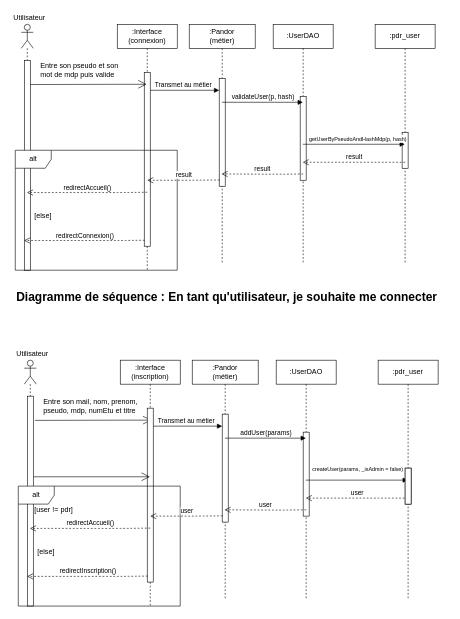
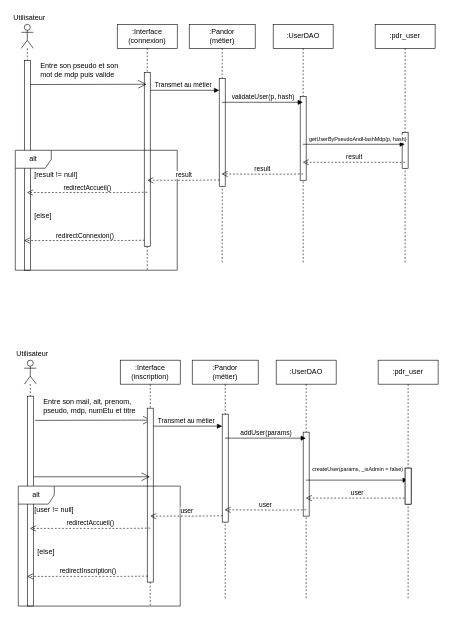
  <mxCell id="0" />
  <mxCell id="1" parent="0" />
  <mxCell id="2" value="" style="shape=umlLifeline;participant=umlActor;perimeter=lifelinePerimeter;whiteSpace=wrap;html=1;container=1;collapsible=0;recursiveResize=0;verticalAlign=top;spacingTop=36;labelBackgroundColor=#ffffff;outlineConnect=0;" vertex="1" parent="1"><mxGeometry x="35" y="40" width="20" height="410" as="geometry" /></mxCell>
  <mxCell id="3" value="" style="html=1;points=[];perimeter=orthogonalPerimeter;" vertex="1" parent="2"><mxGeometry x="5" y="60" width="10" height="350" as="geometry" /></mxCell>
  <mxCell id="4" value=":Interface&lt;br&gt;(connexion)" style="shape=umlLifeline;perimeter=lifelinePerimeter;whiteSpace=wrap;html=1;container=1;collapsible=0;recursiveResize=0;outlineConnect=0;" vertex="1" parent="1"><mxGeometry x="195" y="40" width="100" height="410" as="geometry" /></mxCell>
  <mxCell id="5" value="Transmet au métier" style="html=1;verticalAlign=bottom;endArrow=block;entryX=0;entryY=0.111;entryDx=0;entryDy=0;entryPerimeter=0;" edge="1" parent="4" target="8"><mxGeometry width="80" relative="1" as="geometry"><mxPoint x="50" y="110" as="sourcePoint" /><mxPoint x="160" y="110" as="targetPoint" /></mxGeometry></mxCell>
  <mxCell id="6" value="" style="html=1;points=[];perimeter=orthogonalPerimeter;" vertex="1" parent="4"><mxGeometry x="45" y="80" width="10" height="290" as="geometry" /></mxCell>
  <mxCell id="7" value=":Pandor&lt;br&gt;(métier)" style="shape=umlLifeline;perimeter=lifelinePerimeter;whiteSpace=wrap;html=1;container=1;collapsible=0;recursiveResize=0;outlineConnect=0;" vertex="1" parent="1"><mxGeometry x="315" y="40" width="110" height="400" as="geometry" /></mxCell>
  <mxCell id="8" value="" style="html=1;points=[];perimeter=orthogonalPerimeter;" vertex="1" parent="7"><mxGeometry x="50" y="90" width="10" height="180" as="geometry" /></mxCell>
  <mxCell id="9" value=":UserDAO" style="shape=umlLifeline;perimeter=lifelinePerimeter;whiteSpace=wrap;html=1;container=1;collapsible=0;recursiveResize=0;outlineConnect=0;" vertex="1" parent="1"><mxGeometry x="455" y="40" width="100" height="400" as="geometry" /></mxCell>
  <mxCell id="10" value="" style="html=1;points=[];perimeter=orthogonalPerimeter;" vertex="1" parent="9"><mxGeometry x="45" y="120" width="10" height="140" as="geometry" /></mxCell>
  <mxCell id="11" value=":pdr_user" style="shape=umlLifeline;perimeter=lifelinePerimeter;whiteSpace=wrap;html=1;container=1;collapsible=0;recursiveResize=0;outlineConnect=0;" vertex="1" parent="1"><mxGeometry x="625" y="40" width="100" height="400" as="geometry" /></mxCell>
  <mxCell id="12" value="" style="html=1;points=[];perimeter=orthogonalPerimeter;" vertex="1" parent="11"><mxGeometry x="45" y="180" width="10" height="60" as="geometry" /></mxCell>
  <mxCell id="13" value="Entre son pseudo et son &lt;br&gt;mot de mdp puis valide" style="text;html=1;resizable=0;points=[];autosize=1;align=left;verticalAlign=top;spacingTop=-4;" vertex="1" parent="1"><mxGeometry x="65" y="100" width="150" height="30" as="geometry" /></mxCell>
  <mxCell id="14" value="Utilisateur" style="text;html=1;resizable=0;points=[];autosize=1;align=left;verticalAlign=top;spacingTop=-4;" vertex="1" parent="1"><mxGeometry x="20" y="20" width="70" height="20" as="geometry" /></mxCell>
  <mxCell id="15" value="" style="endArrow=open;endFill=1;endSize=12;html=1;exitX=1.053;exitY=0.384;exitDx=0;exitDy=0;exitPerimeter=0;" edge="1" parent="1"><mxGeometry width="160" relative="1" as="geometry"><mxPoint x="58.03" y="700.4" as="sourcePoint" /><mxPoint x="252" y="700" as="targetPoint" /><Array as="points"><mxPoint x="212.5" y="700" /></Array></mxGeometry></mxCell>
  <mxCell id="16" value="validateUser(p, hash)" style="html=1;verticalAlign=bottom;endArrow=block;" edge="1" parent="1" source="7" target="9"><mxGeometry width="80" relative="1" as="geometry"><mxPoint x="385" y="170" as="sourcePoint" /><mxPoint x="465" y="170" as="targetPoint" /><Array as="points"><mxPoint x="405" y="170" /></Array></mxGeometry></mxCell>
  <mxCell id="17" value="&lt;font style=&quot;font-size: 9px&quot;&gt;getUserByPseudoAndHashMdp(p, hash)&lt;/font&gt;" style="html=1;verticalAlign=bottom;endArrow=block;" edge="1" parent="1" source="9" target="11"><mxGeometry x="0.066" width="80" relative="1" as="geometry"><mxPoint x="515" y="190" as="sourcePoint" /><mxPoint x="595" y="190" as="targetPoint" /><mxPoint as="offset" /></mxGeometry></mxCell>
  <mxCell id="18" value="result" style="html=1;verticalAlign=bottom;endArrow=open;dashed=1;endSize=8;" edge="1" parent="1"><mxGeometry relative="1" as="geometry"><mxPoint x="675" y="270" as="sourcePoint" /><mxPoint x="504.324" y="270" as="targetPoint" /><Array as="points"><mxPoint x="635" y="270" /></Array></mxGeometry></mxCell>
  <mxCell id="19" value="alt" style="shape=umlFrame;whiteSpace=wrap;html=1;" vertex="1" parent="1"><mxGeometry x="25" y="250" width="270" height="200" as="geometry" /></mxCell>
+ <mxCell id="20" value="[result != null]" style="text;html=1;resizable=0;points=[];autosize=1;align=left;verticalAlign=top;spacingTop=-4;" vertex="1" parent="1"><mxGeometry x="55" y="281" width="90" height="20" as="geometry" /></mxCell>
  <mxCell id="21" value="result" style="html=1;verticalAlign=bottom;endArrow=open;dashed=1;endSize=8;" edge="1" parent="1"><mxGeometry relative="1" as="geometry"><mxPoint x="505" y="289.5" as="sourcePoint" /><mxPoint x="369" y="289.5" as="targetPoint" /><Array as="points"><mxPoint x="464.5" y="290" /></Array></mxGeometry></mxCell>
  <mxCell id="22" value="redirectAccueil()" style="html=1;verticalAlign=bottom;endArrow=open;dashed=1;endSize=8;" edge="1" parent="1" target="2"><mxGeometry relative="1" as="geometry"><mxPoint x="245" y="320" as="sourcePoint" /><mxPoint x="109" y="320" as="targetPoint" /><Array as="points"><mxPoint x="204.5" y="320.5" /></Array></mxGeometry></mxCell>
  <mxCell id="23" value="[else]" style="text;html=1;resizable=0;points=[];autosize=1;align=left;verticalAlign=top;spacingTop=-4;" vertex="1" parent="1"><mxGeometry x="55" y="350" width="40" height="20" as="geometry" /></mxCell>
  <mxCell id="24" value="redirectConnexion()" style="html=1;verticalAlign=bottom;endArrow=open;dashed=1;endSize=8;" edge="1" parent="1"><mxGeometry relative="1" as="geometry"><mxPoint x="240.5" y="400" as="sourcePoint" /><mxPoint x="39.571" y="400.5" as="targetPoint" /><Array as="points"><mxPoint x="200" y="400.5" /></Array></mxGeometry></mxCell>
  <mxCell id="25" value="result" style="html=1;verticalAlign=bottom;endArrow=open;dashed=1;endSize=8;" edge="1" parent="1"><mxGeometry relative="1" as="geometry"><mxPoint x="365.5" y="299.5" as="sourcePoint" /><mxPoint x="245" y="300" as="targetPoint" /><Array as="points"><mxPoint x="325" y="300" /></Array></mxGeometry></mxCell>
- <mxCell id="26" value="&lt;font style=&quot;font-size: 20px&quot;&gt;&lt;b&gt;Diagramme de séquence : En tant qu'utilisateur, je souhaite me connecter&lt;/b&gt;&lt;/font&gt;" style="text;html=1;resizable=0;points=[];autosize=1;align=left;verticalAlign=top;spacingTop=-4;" vertex="1" parent="1"><mxGeometry x="25" y="480" width="720" height="20" as="geometry" /></mxCell>
  <mxCell id="27" value="" style="shape=umlLifeline;participant=umlActor;perimeter=lifelinePerimeter;whiteSpace=wrap;html=1;container=1;collapsible=0;recursiveResize=0;verticalAlign=top;spacingTop=36;labelBackgroundColor=#ffffff;outlineConnect=0;" vertex="1" parent="1"><mxGeometry x="40" y="600" width="20" height="410" as="geometry" /></mxCell>
  <mxCell id="28" value="" style="html=1;points=[];perimeter=orthogonalPerimeter;" vertex="1" parent="27"><mxGeometry x="5" y="60" width="10" height="350" as="geometry" /></mxCell>
  <mxCell id="29" value=":Interface&lt;br&gt;(inscription)" style="shape=umlLifeline;perimeter=lifelinePerimeter;whiteSpace=wrap;html=1;container=1;collapsible=0;recursiveResize=0;outlineConnect=0;" vertex="1" parent="1"><mxGeometry x="200" y="600" width="100" height="410" as="geometry" /></mxCell>
  <mxCell id="30" value="Transmet au métier" style="html=1;verticalAlign=bottom;endArrow=block;entryX=0;entryY=0.111;entryDx=0;entryDy=0;entryPerimeter=0;" edge="1" parent="29" target="33"><mxGeometry width="80" relative="1" as="geometry"><mxPoint x="50" y="110" as="sourcePoint" /><mxPoint x="160" y="110" as="targetPoint" /></mxGeometry></mxCell>
  <mxCell id="31" value="" style="html=1;points=[];perimeter=orthogonalPerimeter;" vertex="1" parent="29"><mxGeometry x="45" y="80" width="10" height="290" as="geometry" /></mxCell>
  <mxCell id="32" value=":Pandor&lt;br&gt;(métier)" style="shape=umlLifeline;perimeter=lifelinePerimeter;whiteSpace=wrap;html=1;container=1;collapsible=0;recursiveResize=0;outlineConnect=0;" vertex="1" parent="1"><mxGeometry x="320" y="600" width="110" height="400" as="geometry" /></mxCell>
  <mxCell id="33" value="" style="html=1;points=[];perimeter=orthogonalPerimeter;" vertex="1" parent="32"><mxGeometry x="50" y="90" width="10" height="180" as="geometry" /></mxCell>
  <mxCell id="34" value=":UserDAO" style="shape=umlLifeline;perimeter=lifelinePerimeter;whiteSpace=wrap;html=1;container=1;collapsible=0;recursiveResize=0;outlineConnect=0;" vertex="1" parent="1"><mxGeometry x="460" y="600" width="100" height="400" as="geometry" /></mxCell>
  <mxCell id="35" value="" style="html=1;points=[];perimeter=orthogonalPerimeter;" vertex="1" parent="34"><mxGeometry x="45" y="120" width="10" height="140" as="geometry" /></mxCell>
  <mxCell id="36" value="" style="html=1;points=[];perimeter=orthogonalPerimeter;" vertex="1" parent="1"><mxGeometry x="675" y="780" width="10" height="60" as="geometry" /></mxCell>
- <mxCell id="37" value="Entre son mail, nom, prenom,&lt;br&gt;pseudo, mdp, numEtu et titre" style="text;html=1;resizable=0;points=[];autosize=1;align=left;verticalAlign=top;spacingTop=-4;" vertex="1" parent="1"><mxGeometry x="70" y="660" width="170" height="30" as="geometry" /></mxCell>
+ <mxCell id="37" value="Entre son mail, alt, prenom,&lt;br&gt;pseudo, mdp, numEtu et titre" style="text;html=1;resizable=0;points=[];autosize=1;align=left;verticalAlign=top;spacingTop=-4;" vertex="1" parent="1"><mxGeometry x="70" y="660" width="170" height="30" as="geometry" /></mxCell>
  <mxCell id="38" value="Utilisateur" style="text;html=1;resizable=0;points=[];autosize=1;align=left;verticalAlign=top;spacingTop=-4;" vertex="1" parent="1"><mxGeometry x="25" y="580" width="70" height="20" as="geometry" /></mxCell>
  <mxCell id="39" value="" style="endArrow=open;endFill=1;endSize=12;html=1;exitX=1.053;exitY=0.384;exitDx=0;exitDy=0;exitPerimeter=0;" edge="1" parent="1" source="28" target="29"><mxGeometry width="160" relative="1" as="geometry"><mxPoint x="70" y="690" as="sourcePoint" /><mxPoint x="210" y="690" as="targetPoint" /></mxGeometry></mxCell>
  <mxCell id="40" value="addUser(params)" style="html=1;verticalAlign=bottom;endArrow=block;" edge="1" parent="1" source="32" target="34"><mxGeometry width="80" relative="1" as="geometry"><mxPoint x="390" y="730" as="sourcePoint" /><mxPoint x="470" y="730" as="targetPoint" /><Array as="points"><mxPoint x="410" y="730" /></Array></mxGeometry></mxCell>
  <mxCell id="41" value="&lt;font style=&quot;font-size: 9px&quot;&gt;createUser(params, _isAdmin = false)&lt;/font&gt;" style="html=1;verticalAlign=bottom;endArrow=block;" edge="1" parent="1" source="34"><mxGeometry x="0.006" y="10" width="80" relative="1" as="geometry"><mxPoint x="520" y="750" as="sourcePoint" /><mxPoint x="679.5" y="800" as="targetPoint" /><mxPoint as="offset" /></mxGeometry></mxCell>
  <mxCell id="42" value="user" style="html=1;verticalAlign=bottom;endArrow=open;dashed=1;endSize=8;" edge="1" parent="1"><mxGeometry relative="1" as="geometry"><mxPoint x="680" y="830" as="sourcePoint" /><mxPoint x="509.324" y="830" as="targetPoint" /><Array as="points"><mxPoint x="640" y="830" /></Array></mxGeometry></mxCell>
  <mxCell id="43" value="alt" style="shape=umlFrame;whiteSpace=wrap;html=1;" vertex="1" parent="1"><mxGeometry x="30" y="810" width="270" height="200" as="geometry" /></mxCell>
- <mxCell id="44" value="[user != pdr]" style="text;html=1;resizable=0;points=[];autosize=1;align=left;verticalAlign=top;spacingTop=-4;" vertex="1" parent="1"><mxGeometry x="55" y="840" width="80" height="20" as="geometry" /></mxCell>
+ <mxCell id="44" value="[user != null]" style="text;html=1;resizable=0;points=[];autosize=1;align=left;verticalAlign=top;spacingTop=-4;" vertex="1" parent="1"><mxGeometry x="55" y="840" width="80" height="20" as="geometry" /></mxCell>
  <mxCell id="45" value="user" style="html=1;verticalAlign=bottom;endArrow=open;dashed=1;endSize=8;" edge="1" parent="1"><mxGeometry relative="1" as="geometry"><mxPoint x="510" y="849.5" as="sourcePoint" /><mxPoint x="374" y="849.5" as="targetPoint" /><Array as="points"><mxPoint x="469.5" y="850" /></Array></mxGeometry></mxCell>
  <mxCell id="46" value="redirectAccueil()" style="html=1;verticalAlign=bottom;endArrow=open;dashed=1;endSize=8;" edge="1" parent="1" target="27"><mxGeometry relative="1" as="geometry"><mxPoint x="250" y="880" as="sourcePoint" /><mxPoint x="114" y="880" as="targetPoint" /><Array as="points"><mxPoint x="209.5" y="880.5" /></Array></mxGeometry></mxCell>
  <mxCell id="47" value="[else]" style="text;html=1;resizable=0;points=[];autosize=1;align=left;verticalAlign=top;spacingTop=-4;" vertex="1" parent="1"><mxGeometry x="60" y="910" width="40" height="20" as="geometry" /></mxCell>
  <mxCell id="48" value="redirectInscription()" style="html=1;verticalAlign=bottom;endArrow=open;dashed=1;endSize=8;" edge="1" parent="1"><mxGeometry relative="1" as="geometry"><mxPoint x="245.5" y="960" as="sourcePoint" /><mxPoint x="44.571" y="960.5" as="targetPoint" /><Array as="points"><mxPoint x="205" y="960.5" /></Array></mxGeometry></mxCell>
  <mxCell id="49" value="user" style="html=1;verticalAlign=bottom;endArrow=open;dashed=1;endSize=8;" edge="1" parent="1"><mxGeometry relative="1" as="geometry"><mxPoint x="370.5" y="859.5" as="sourcePoint" /><mxPoint x="250" y="860" as="targetPoint" /><Array as="points"><mxPoint x="330" y="860" /></Array></mxGeometry></mxCell>
  <mxCell id="50" value="" style="endArrow=open;endFill=1;endSize=12;html=1;exitX=1.053;exitY=0.384;exitDx=0;exitDy=0;exitPerimeter=0;" edge="1" parent="1"><mxGeometry width="160" relative="1" as="geometry"><mxPoint x="50.03" y="140.4" as="sourcePoint" /><mxPoint x="244" y="140" as="targetPoint" /><Array as="points"><mxPoint x="204.5" y="140" /></Array></mxGeometry></mxCell>
  <mxCell id="51" value=":pdr_user" style="shape=umlLifeline;perimeter=lifelinePerimeter;whiteSpace=wrap;html=1;container=1;collapsible=0;recursiveResize=0;outlineConnect=0;" vertex="1" parent="1"><mxGeometry x="630" y="600" width="100" height="400" as="geometry" /></mxCell>
  <mxCell id="52" value="" style="html=1;points=[];perimeter=orthogonalPerimeter;" vertex="1" parent="51"><mxGeometry x="45" y="180" width="10" height="60" as="geometry" /></mxCell>
